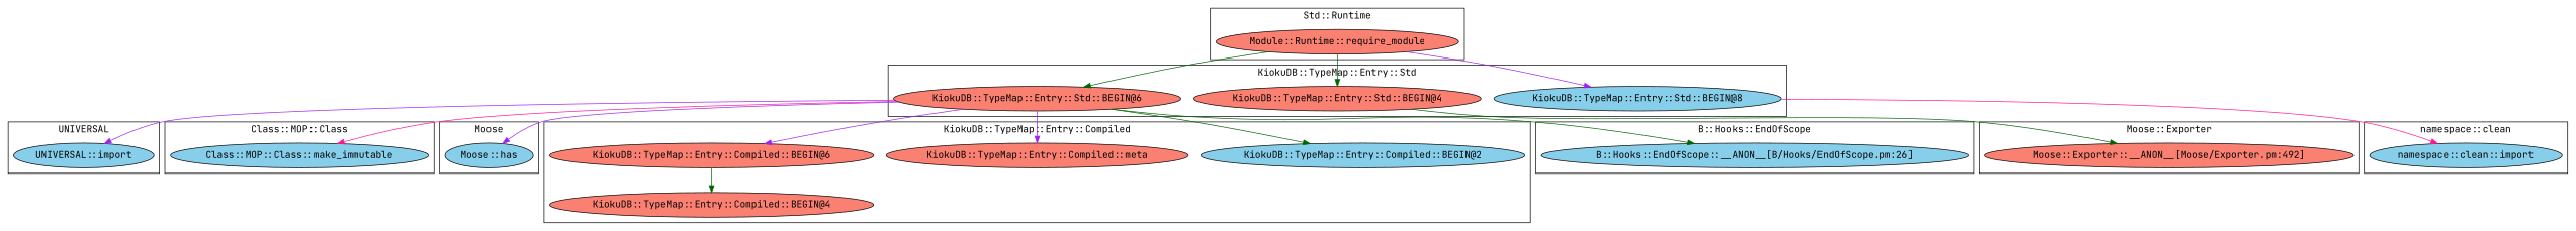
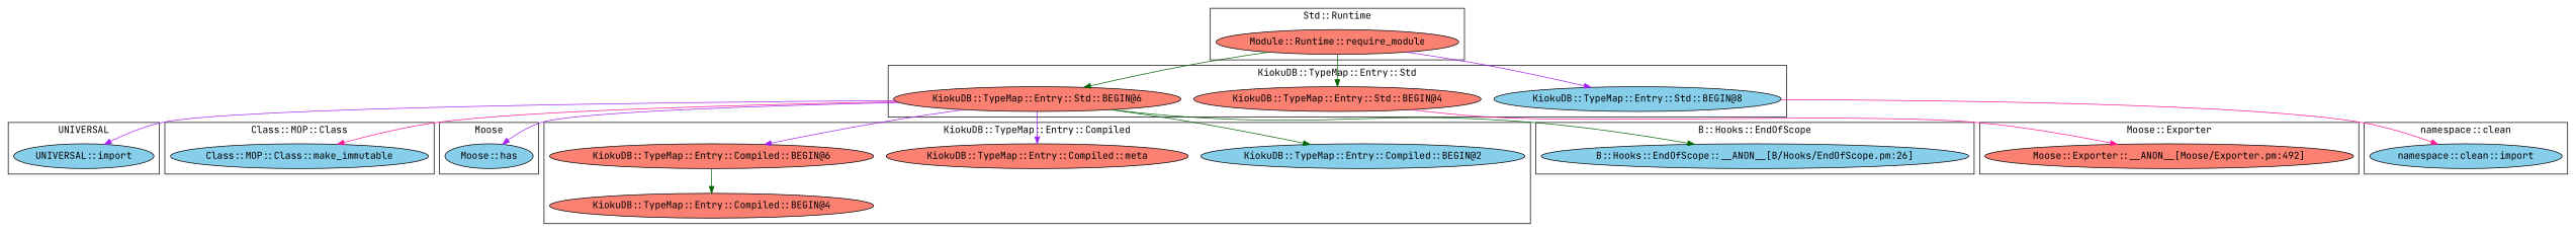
  digraph {
    fontname="JetBrains Mono"
    node [fillcolor=skyblue fontname="JetBrains Mono" style=filled]
    edge [color=darkgreen fontname="JetBrains Mono"]
    "namespace::clean::import"
    "UNIVERSAL::import"
    "Class::MOP::Class::make_immutable"
    "Moose::has"
    "Module::Runtime::require_module" [fillcolor=salmon]
    "KiokuDB::TypeMap::Entry::Std::BEGIN@6" [fillcolor=salmon]
    "KiokuDB::TypeMap::Entry::Std::BEGIN@4" [fillcolor=salmon]
    "KiokuDB::TypeMap::Entry::Std::BEGIN@8"
    "KiokuDB::TypeMap::Entry::Compiled::BEGIN@2"
    "KiokuDB::TypeMap::Entry::Compiled::meta" [fillcolor=salmon]
    "KiokuDB::TypeMap::Entry::Compiled::BEGIN@6" [fillcolor=salmon]
    "KiokuDB::TypeMap::Entry::Compiled::BEGIN@4" [fillcolor=salmon]
    "Moose::Exporter::__ANON__[Moose/Exporter.pm:492]" [fillcolor=salmon]
    "B::Hooks::EndOfScope::__ANON__[B/Hooks/EndOfScope.pm:26]"
    subgraph cluster_1 {
      label="namespace::clean"
      "namespace::clean::import"
    }
    subgraph cluster_2 {
      label=UNIVERSAL
      "UNIVERSAL::import"
    }
    subgraph cluster_3 {
      label="Class::MOP::Class"
      "Class::MOP::Class::make_immutable"
    }
    subgraph cluster_4 {
      label=Moose
      "Moose::has"
    }
    subgraph cluster_5 {
      label="Std::Runtime"
      "Module::Runtime::require_module"
    }
    subgraph cluster_6 {
      label="KiokuDB::TypeMap::Entry::Std"
      "KiokuDB::TypeMap::Entry::Std::BEGIN@6"
      "KiokuDB::TypeMap::Entry::Std::BEGIN@4"
      "KiokuDB::TypeMap::Entry::Std::BEGIN@8"
    }
    subgraph cluster_7 {
      label="KiokuDB::TypeMap::Entry::Compiled"
      "KiokuDB::TypeMap::Entry::Compiled::BEGIN@2"
      "KiokuDB::TypeMap::Entry::Compiled::meta"
      "KiokuDB::TypeMap::Entry::Compiled::BEGIN@6"
      "KiokuDB::TypeMap::Entry::Compiled::BEGIN@4"
    }
    subgraph cluster_8 {
      label="Moose::Exporter"
      "Moose::Exporter::__ANON__[Moose/Exporter.pm:492]"
    }
    subgraph cluster_9 {
      label="B::Hooks::EndOfScope"
      "B::Hooks::EndOfScope::__ANON__[B/Hooks/EndOfScope.pm:26]"
    }
    "Module::Runtime::require_module" -> "KiokuDB::TypeMap::Entry::Std::BEGIN@6"
    "Module::Runtime::require_module" -> "KiokuDB::TypeMap::Entry::Std::BEGIN@4"
    "Module::Runtime::require_module" -> "KiokuDB::TypeMap::Entry::Std::BEGIN@8" [color=purple]
    "KiokuDB::TypeMap::Entry::Std::BEGIN@6" -> "UNIVERSAL::import" [color=purple]
    "KiokuDB::TypeMap::Entry::Std::BEGIN@6" -> "Class::MOP::Class::make_immutable" [color=deeppink]
    "KiokuDB::TypeMap::Entry::Std::BEGIN@6" -> "Moose::has" [color=purple]
    "KiokuDB::TypeMap::Entry::Std::BEGIN@6" -> "KiokuDB::TypeMap::Entry::Compiled::BEGIN@2"
    "KiokuDB::TypeMap::Entry::Std::BEGIN@6" -> "KiokuDB::TypeMap::Entry::Compiled::meta" [color=purple]
    "KiokuDB::TypeMap::Entry::Std::BEGIN@6" -> "KiokuDB::TypeMap::Entry::Compiled::BEGIN@6" [color=purple]
    "KiokuDB::TypeMap::Entry::Std::BEGIN@6" -> "B::Hooks::EndOfScope::__ANON__[B/Hooks/EndOfScope.pm:26]"
-   "KiokuDB::TypeMap::Entry::Std::BEGIN@4" -> "Moose::Exporter::__ANON__[Moose/Exporter.pm:492]"
+   "KiokuDB::TypeMap::Entry::Std::BEGIN@4" -> "Moose::Exporter::__ANON__[Moose/Exporter.pm:492]" [color=deeppink]
    "KiokuDB::TypeMap::Entry::Std::BEGIN@8" -> "namespace::clean::import" [color=deeppink]
    "KiokuDB::TypeMap::Entry::Compiled::BEGIN@6" -> "KiokuDB::TypeMap::Entry::Compiled::BEGIN@4"
  }
